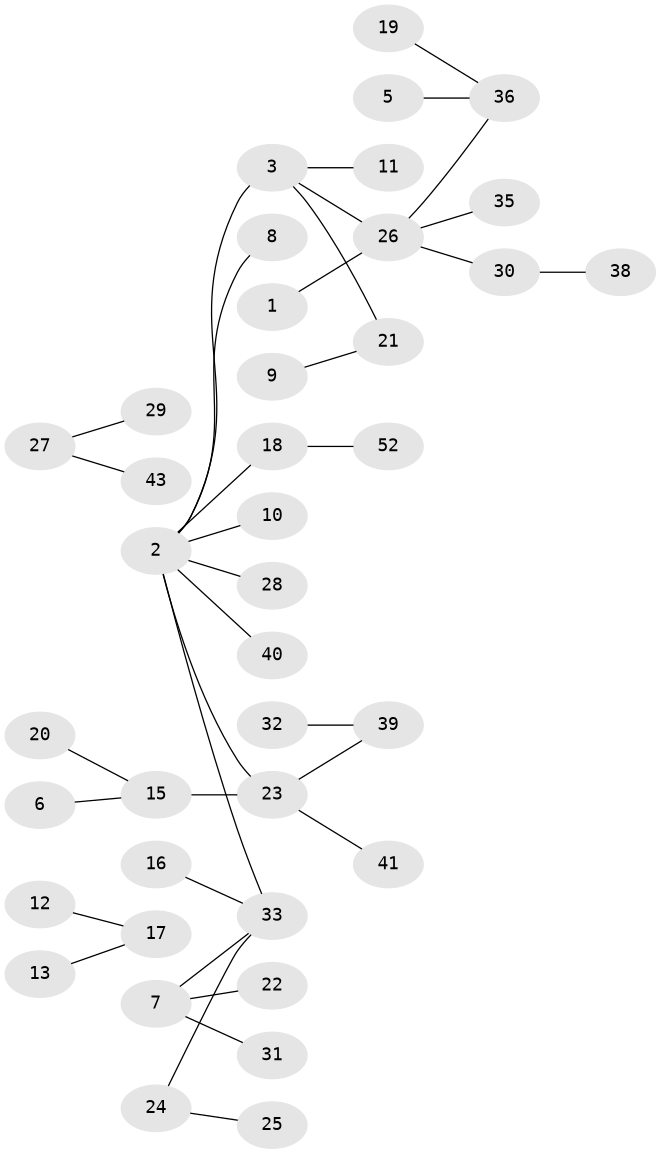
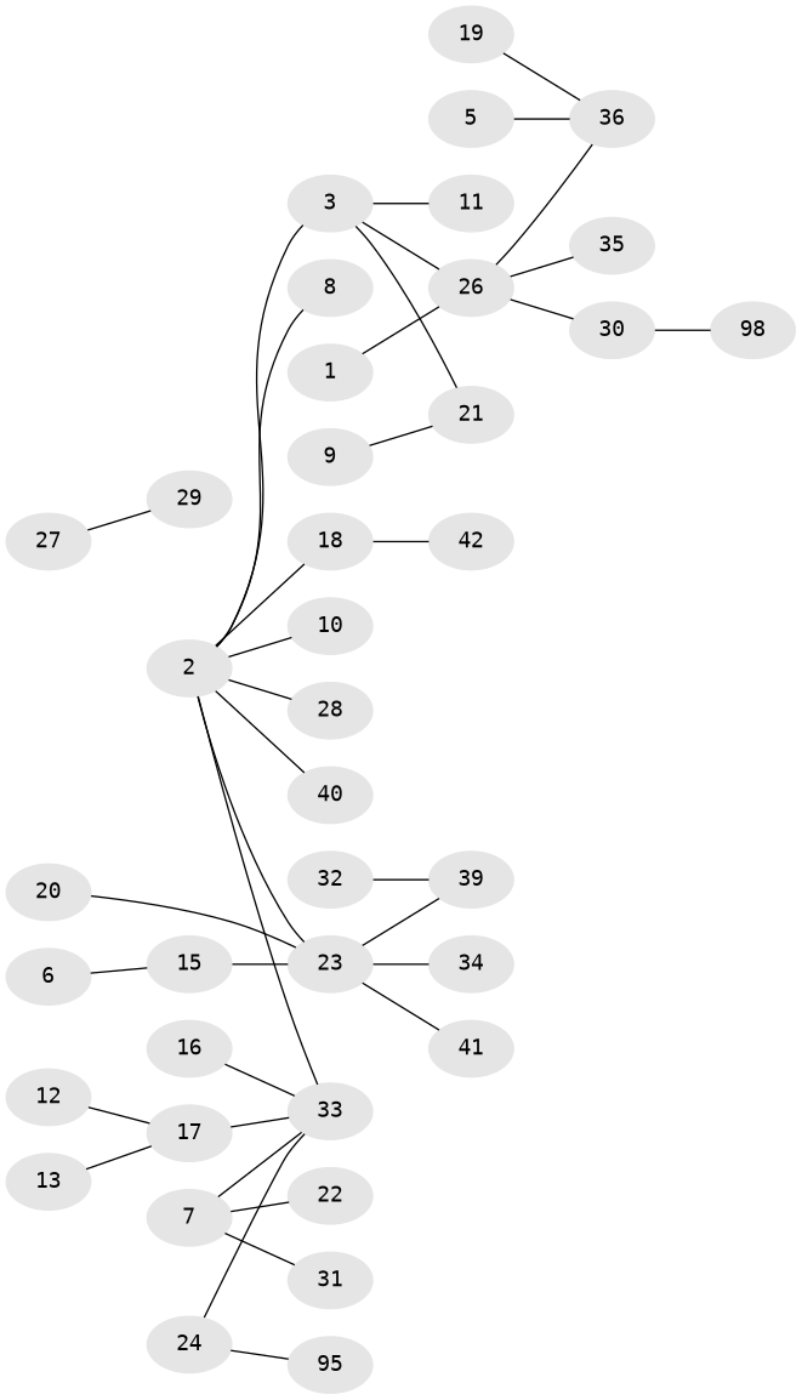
  graph {
    fontname="DejaVu Sans Mono"
    rankdir=LR
    node [color=gray90 fontname="DejaVu Sans Mono" style=filled]
    edge [fontname="DejaVu Sans Mono" weight=1.0]
    1
    26
    36
    30
    35
    2
    3
    8
    10
    18
    23
    28
    33
    40
    11
    21
-   42 [label=52]
+   42
+   34
    39
    41
    5
    6
    15
    7
    22
    31
    9
    12
    17
    13
    16
    27
    29
-   43
    19
    20
    24
-   25
-   38
+   25 [label=95]
+   38 [label=98]
    32
    1 -- 26
    26 -- 36
    26 -- 30
    26 -- 35
    30 -- 38
    2 -- 3
    2 -- 8
    2 -- 10
    2 -- 18
    2 -- 23
    2 -- 28
    2 -- 33
    2 -- 40
    3 -- 26
    3 -- 11
    3 -- 21
    18 -- 42
+   23 -- 34
    23 -- 39
    23 -- 41
    5 -- 36
    6 -- 15
    15 -- 23
    7 -- 33
    7 -- 22
    7 -- 31
    9 -- 21
    12 -- 17
+   17 -- 33
    13 -- 17
    16 -- 33
    27 -- 29
-   27 -- 43
    19 -- 36
-   20 -- 15
+   20 -- 23
    24 -- 33
    24 -- 25
    32 -- 39
  }
